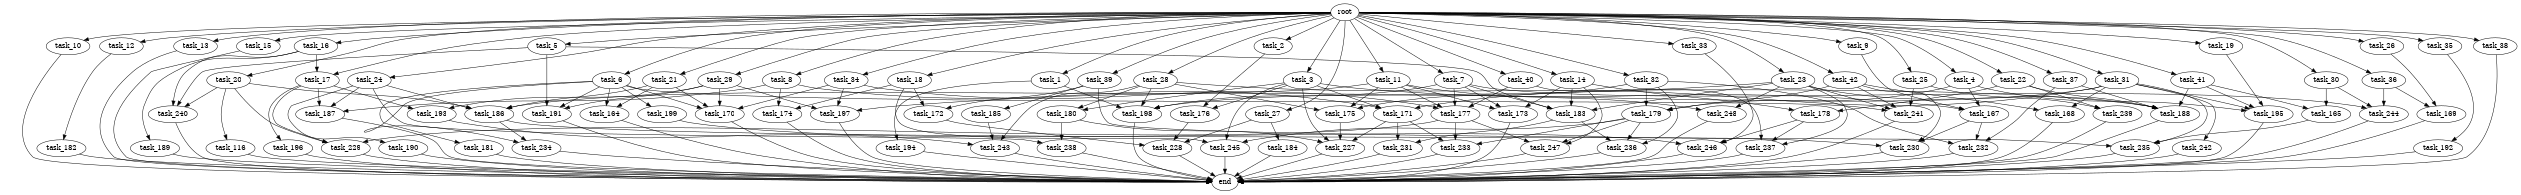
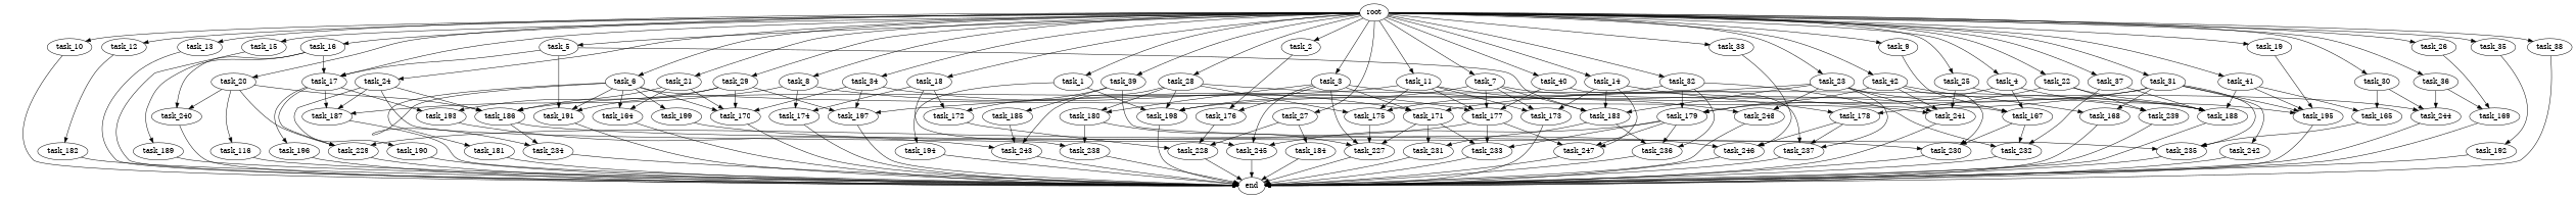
  digraph {
    root
    task_1
    task_2
    task_3
    task_4
    task_5
    task_6
    task_7
    task_8
    task_9
    task_10
    task_11
    task_12
    task_13
    task_14
    task_15
    task_16
    task_17
    task_18
    task_19
    task_20
    task_21
    task_22
    task_23
    task_24
    task_25
    task_26
    task_27
    task_28
    task_29
    task_30
    task_31
    task_32
    task_33
    task_34
    task_35
    task_36
    task_37
    task_38
    task_39
    task_40
    task_41
    task_42
    task_194
    task_198
    task_176
    task_167
    task_171
    task_180
    task_227
    task_245
    task_179
    task_195
    task_183
    task_191
    task_240
    task_164
    task_170
    task_181
    task_199
    task_234
    task_241
    task_173
    task_177
    task_244
    task_174
    task_187
    end
    task_175
    task_186
    task_248
    task_182
    task_178
    task_247
    task_189
    task_193
    task_196
    task_229
    task_172
    n80 [label=task_116]
    task_188
    task_239
    task_197
    task_237
    task_190
    task_238
    task_169
    task_184
    task_228
    task_243
    task_165
    task_168
    task_235
    task_242
    task_232
    task_236
    task_246
    task_192
    task_185
    task_230
    task_231
    task_233
    root -> task_1
    root -> task_2
    root -> task_3
    root -> task_4
    root -> task_5
    root -> task_6
    root -> task_7
    root -> task_8
    root -> task_9
    root -> task_10
    root -> task_11
    root -> task_12
    root -> task_13
    root -> task_14
    root -> task_15
    root -> task_16
    root -> task_17
    root -> task_18
    root -> task_19
    root -> task_20
    root -> task_21
    root -> task_22
    root -> task_23
    root -> task_24
    root -> task_25
    root -> task_26
    root -> task_27
    root -> task_28
    root -> task_29
    root -> task_30
    root -> task_31
    root -> task_32
    root -> task_33
    root -> task_34
    root -> task_35
    root -> task_36
    root -> task_37
    root -> task_38
    root -> task_39
    root -> task_40
    root -> task_41
    root -> task_42
    task_1 -> task_194
    task_1 -> task_198
    task_2 -> task_176
    task_3 -> task_176
    task_3 -> task_167
    task_3 -> task_171
    task_3 -> task_180
    task_3 -> task_227
    task_3 -> task_245
    task_4 -> task_167
    task_4 -> task_179
    task_4 -> task_195
    task_5 -> task_183
    task_5 -> task_191
-   task_5 -> task_240
+   task_5 -> task_17
    task_6 -> task_191
    task_6 -> task_164
    task_6 -> task_170
    task_6 -> task_181
    task_6 -> task_199
    task_6 -> task_234
    task_6 -> task_241
    task_7 -> task_198
    task_7 -> task_183
    task_7 -> task_173
    task_7 -> task_177
    task_7 -> task_244
    task_8 -> task_171
    task_8 -> task_174
    task_8 -> task_187
    task_9 -> task_167
    task_10 -> end
    task_11 -> task_173
    task_11 -> task_177
    task_11 -> task_175
    task_11 -> task_186
    task_11 -> task_248
    task_12 -> task_182
    task_13 -> end
    task_14 -> task_183
    task_14 -> task_173
    task_14 -> task_178
    task_14 -> task_247
    task_15 -> end
    task_16 -> task_17
    task_16 -> task_240
    task_16 -> task_189
    task_17 -> task_187
    task_17 -> task_193
    task_17 -> task_196
    task_17 -> task_229
    task_18 -> task_245
    task_18 -> task_174
    task_18 -> task_172
    task_19 -> task_195
    task_20 -> task_240
    task_20 -> task_186
    task_20 -> task_229
    task_20 -> n80
    task_21 -> task_164
    task_21 -> task_170
    task_21 -> task_186
    task_22 -> task_178
    task_22 -> task_188
    task_22 -> task_239
    task_23 -> task_183
    task_23 -> task_241
    task_23 -> task_248
    task_23 -> task_188
    task_23 -> task_197
    task_23 -> task_237
    task_24 -> task_187
    task_24 -> task_186
    task_24 -> task_190
    task_24 -> task_238
    task_25 -> task_241
    task_25 -> task_239
    task_26 -> task_169
    task_27 -> task_184
    task_27 -> task_228
    task_28 -> task_198
    task_28 -> task_180
    task_28 -> task_175
    task_28 -> task_188
    task_28 -> task_243
    task_29 -> task_191
    task_29 -> task_170
    task_29 -> task_193
    task_29 -> task_197
    task_30 -> task_244
    task_30 -> task_165
    task_31 -> task_198
    task_31 -> task_171
    task_31 -> task_195
    task_31 -> task_168
    task_31 -> task_235
    task_31 -> task_242
    task_32 -> task_179
    task_32 -> task_175
    task_32 -> task_232
    task_32 -> task_236
    task_33 -> task_246
    task_34 -> task_170
    task_34 -> task_177
    task_34 -> task_197
    task_35 -> task_192
    task_36 -> task_244
    task_36 -> task_169
    task_37 -> task_188
    task_37 -> task_232
    task_38 -> end
    task_39 -> task_172
    task_39 -> task_235
    task_39 -> task_185
    task_40 -> task_177
    task_40 -> task_237
    task_41 -> task_195
    task_41 -> task_188
    task_41 -> task_165
    task_42 -> task_179
    task_42 -> task_241
    task_42 -> task_168
    task_42 -> task_230
    task_194 -> end
    task_198 -> end
    task_176 -> task_228
    task_167 -> task_232
    task_167 -> task_230
    task_171 -> task_227
    task_171 -> task_231
    task_171 -> task_233
    task_180 -> task_227
    task_180 -> task_238
    task_227 -> end
    task_245 -> end
    task_179 -> task_245
    task_179 -> task_247
    task_179 -> task_236
    task_179 -> task_233
    task_195 -> end
    task_183 -> task_236
    task_183 -> task_231
    task_191 -> end
    task_240 -> end
    task_164 -> end
    task_170 -> end
    task_181 -> end
    task_199 -> task_246
    task_234 -> end
    task_241 -> end
    task_173 -> end
    task_177 -> task_247
    task_177 -> task_229
    task_177 -> task_233
    task_244 -> end
    task_174 -> end
    task_187 -> end
    task_175 -> task_227
    task_186 -> task_234
    task_186 -> task_230
    task_248 -> end
    task_182 -> end
    task_178 -> task_237
    task_178 -> task_246
    task_247 -> end
    task_189 -> end
    task_193 -> task_243
    task_196 -> end
    task_229 -> end
    task_172 -> task_228
    n80 -> end
    task_188 -> end
    task_239 -> end
    task_197 -> end
    task_237 -> end
    task_190 -> end
    task_238 -> end
    task_169 -> end
    task_184 -> end
    task_228 -> end
    task_243 -> end
    task_165 -> task_235
    task_168 -> end
    task_235 -> end
    task_242 -> end
    task_232 -> end
    task_236 -> end
    task_246 -> end
    task_192 -> end
    task_185 -> task_243
    task_230 -> end
    task_231 -> end
    task_233 -> end
  }
